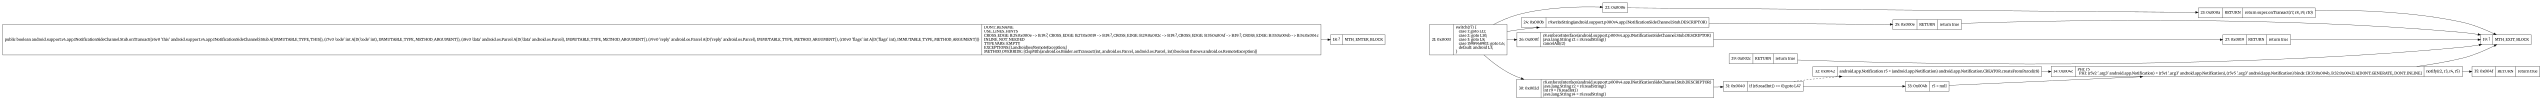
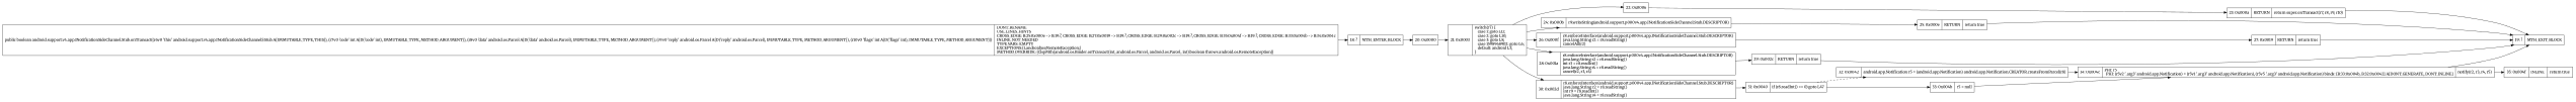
  digraph {
    fontname=Merriweather
    rankdir=LR
    node [fontname=Merriweather shape=record]
    edge [fontname=Merriweather]
    n1 [label="{18\:\ ?|MTH_ENTER_BLOCK\l}"]
+   n2 [label="{20\:\ 0x0000}"]
    n3 [label="{21\:\ 0x0003|switch(r7) \{\l    case 1: goto L12;\l    case 2: goto L10;\l    case 3: goto L8;\l    case 1598968902: goto L6;\l    default: android L3;\l\}\l}"]
    n4 [label="{22\:\ 0x0006}"]
    n5 [label="{24\:\ 0x000b|r9.writeString(android.support.p000v4.app.INotificationSideChannel.Stub.DESCRIPTOR)\l}"]
    n6 [label="{26\:\ 0x000f|r8.enforceInterface(android.support.p000v4.app.INotificationSideChannel.Stub.DESCRIPTOR)\ljava.lang.String r2 = r8.readString()\lcancelAll(r2)\l}"]
+   n7 [label="{28\:\ 0x001a|r8.enforceInterface(android.support.p000v4.app.INotificationSideChannel.Stub.DESCRIPTOR)\ljava.lang.String r2 = r8.readString()\lint r3 = r8.readInt()\ljava.lang.String r4 = r8.readString()\lcancel(r2, r3, r4)\l}"]
    n8 [label="{30\:\ 0x002d|r8.enforceInterface(android.support.p000v4.app.INotificationSideChannel.Stub.DESCRIPTOR)\ljava.lang.String r2 = r8.readString()\lint r9 = r8.readInt()\ljava.lang.String r4 = r8.readString()\l}"]
    n9 [label="{23\:\ 0x000a|RETURN\l|return super.onTransact(r7, r8, r9, r10)\l}"]
    n10 [label="{25\:\ 0x000e|RETURN\l|return true\l}"]
    n11 [label="{27\:\ 0x0019|RETURN\l|return true\l}"]
    n12 [label="{29\:\ 0x002c|RETURN\l|return true\l}"]
    n13 [label="{31\:\ 0x0040|if (r8.readInt() == 0) goto L47\l}"]
    n14 [label="{19\:\ ?|MTH_EXIT_BLOCK\l}"]
    n15 [label="{32\:\ 0x0042|android.app.Notification r5 = (android.app.Notification) android.app.Notification.CREATOR.createFromParcel(r8)\l}"]
    n16 [label="{33\:\ 0x004b|r5 = null\l}"]
    n17 [label="{34\:\ 0x004c|PHI: r5 \l  PHI: (r5v2 '_arg3' android.app.Notification) = (r5v1 '_arg3' android.app.Notification), (r5v5 '_arg3' android.app.Notification) binds: [B:33:0x004b, B:32:0x0042] A[DONT_GENERATE, DONT_INLINE]\l|notify(r2, r3, r4, r5)\l}"]
-   n18 [label="{35\:\ 0x004f|RETURN\l|return true\l}"]
+   n18 [label="{35\:\ 0x004f|INLINE\l|return true\l}"]
    n19 [label="{public boolean android.support.v4.app.INotificationSideChannel.Stub.onTransact((r6v0 'this' android.support.v4.app.INotificationSideChannel$Stub A[IMMUTABLE_TYPE, THIS]), (r7v0 'code' int A[D('code' int), IMMUTABLE_TYPE, METHOD_ARGUMENT]), (r8v0 'data' android.os.Parcel A[D('data' android.os.Parcel), IMMUTABLE_TYPE, METHOD_ARGUMENT]), (r9v0 'reply' android.os.Parcel A[D('reply' android.os.Parcel), IMMUTABLE_TYPE, METHOD_ARGUMENT]), (r10v0 'flags' int A[D('flags' int), IMMUTABLE_TYPE, METHOD_ARGUMENT]))  | DONT_RENAME\lUSE_LINES_HINTS\lCROSS_EDGE: B:25:0x000e \-\> B:19:?, CROSS_EDGE: B:27:0x0019 \-\> B:19:?, CROSS_EDGE: B:29:0x002c \-\> B:19:?, CROSS_EDGE: B:35:0x004f \-\> B:19:?, CROSS_EDGE: B:33:0x004b \-\> B:34:0x004c\lINLINE_NOT_NEEDED\lTYPE_VARS: EMPTY\lEXCEPTIONS:[Landroid\/os\/RemoteException;]\lMETHOD_OVERRIDE: [ClspMth\{android.os.Binder.onTransact(int, android.os.Parcel, android.os.Parcel, int):boolean throws android.os.RemoteException\}]\l}"]
+   n1 -> n2
+   n2 -> n3
    n3 -> n4
    n3 -> n5
    n3 -> n6
+   n3 -> n7
    n3 -> n8
    n4 -> n9
    n5 -> n10
    n6 -> n11
+   n7 -> n12
    n8 -> n13
    n9 -> n14
    n10 -> n14
    n11 -> n14
    n12 -> n14
    n13 -> n15 [style=dashed]
    n13 -> n16
    n15 -> n17
    n16 -> n17
    n17 -> n14
    n17 -> n18
    n19 -> n1
  }
